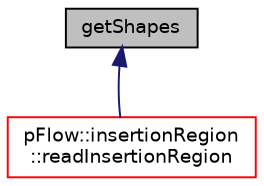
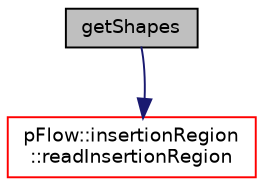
  digraph {
    rankdir=TB
    node [fontname=Helvetica fontsize=10 shape=record style=filled]
    n1 [color=black fillcolor=grey75 fontcolor=black height=0.2 label=getShapes width=0.4]
    n2 [color=red fillcolor=white height=0.2 label="pFlow::insertionRegion\l::readInsertionRegion" width=0.4]
-   n1 -> n2 [color=midnightblue dir=back fontname=Helvetica fontsize=10 labelfontname=Helvetica labelfontsize=10 style=solid]
+   n2 -> n1 [color=midnightblue dir=back fontname=Helvetica fontsize=10 labelfontname=Helvetica labelfontsize=10 style=solid]
  }
